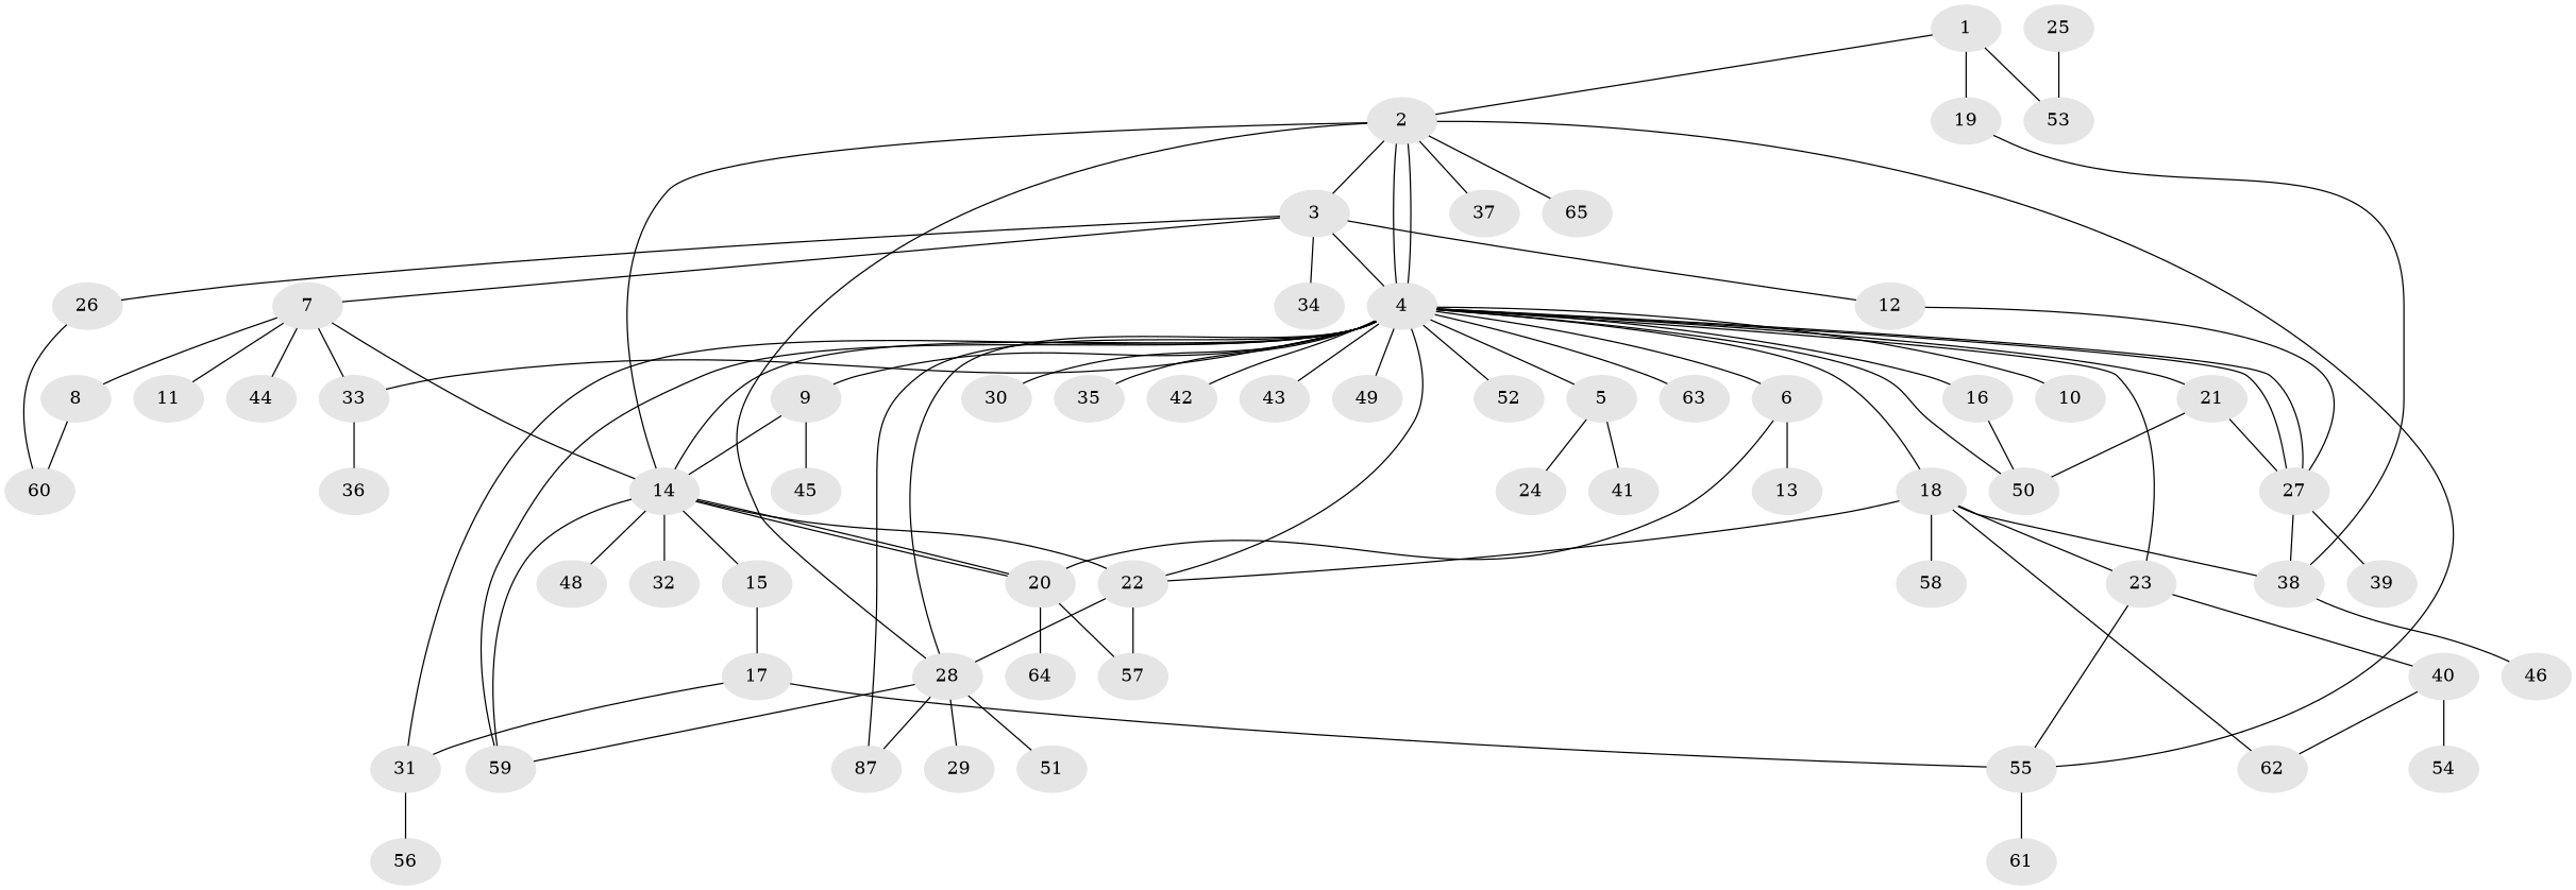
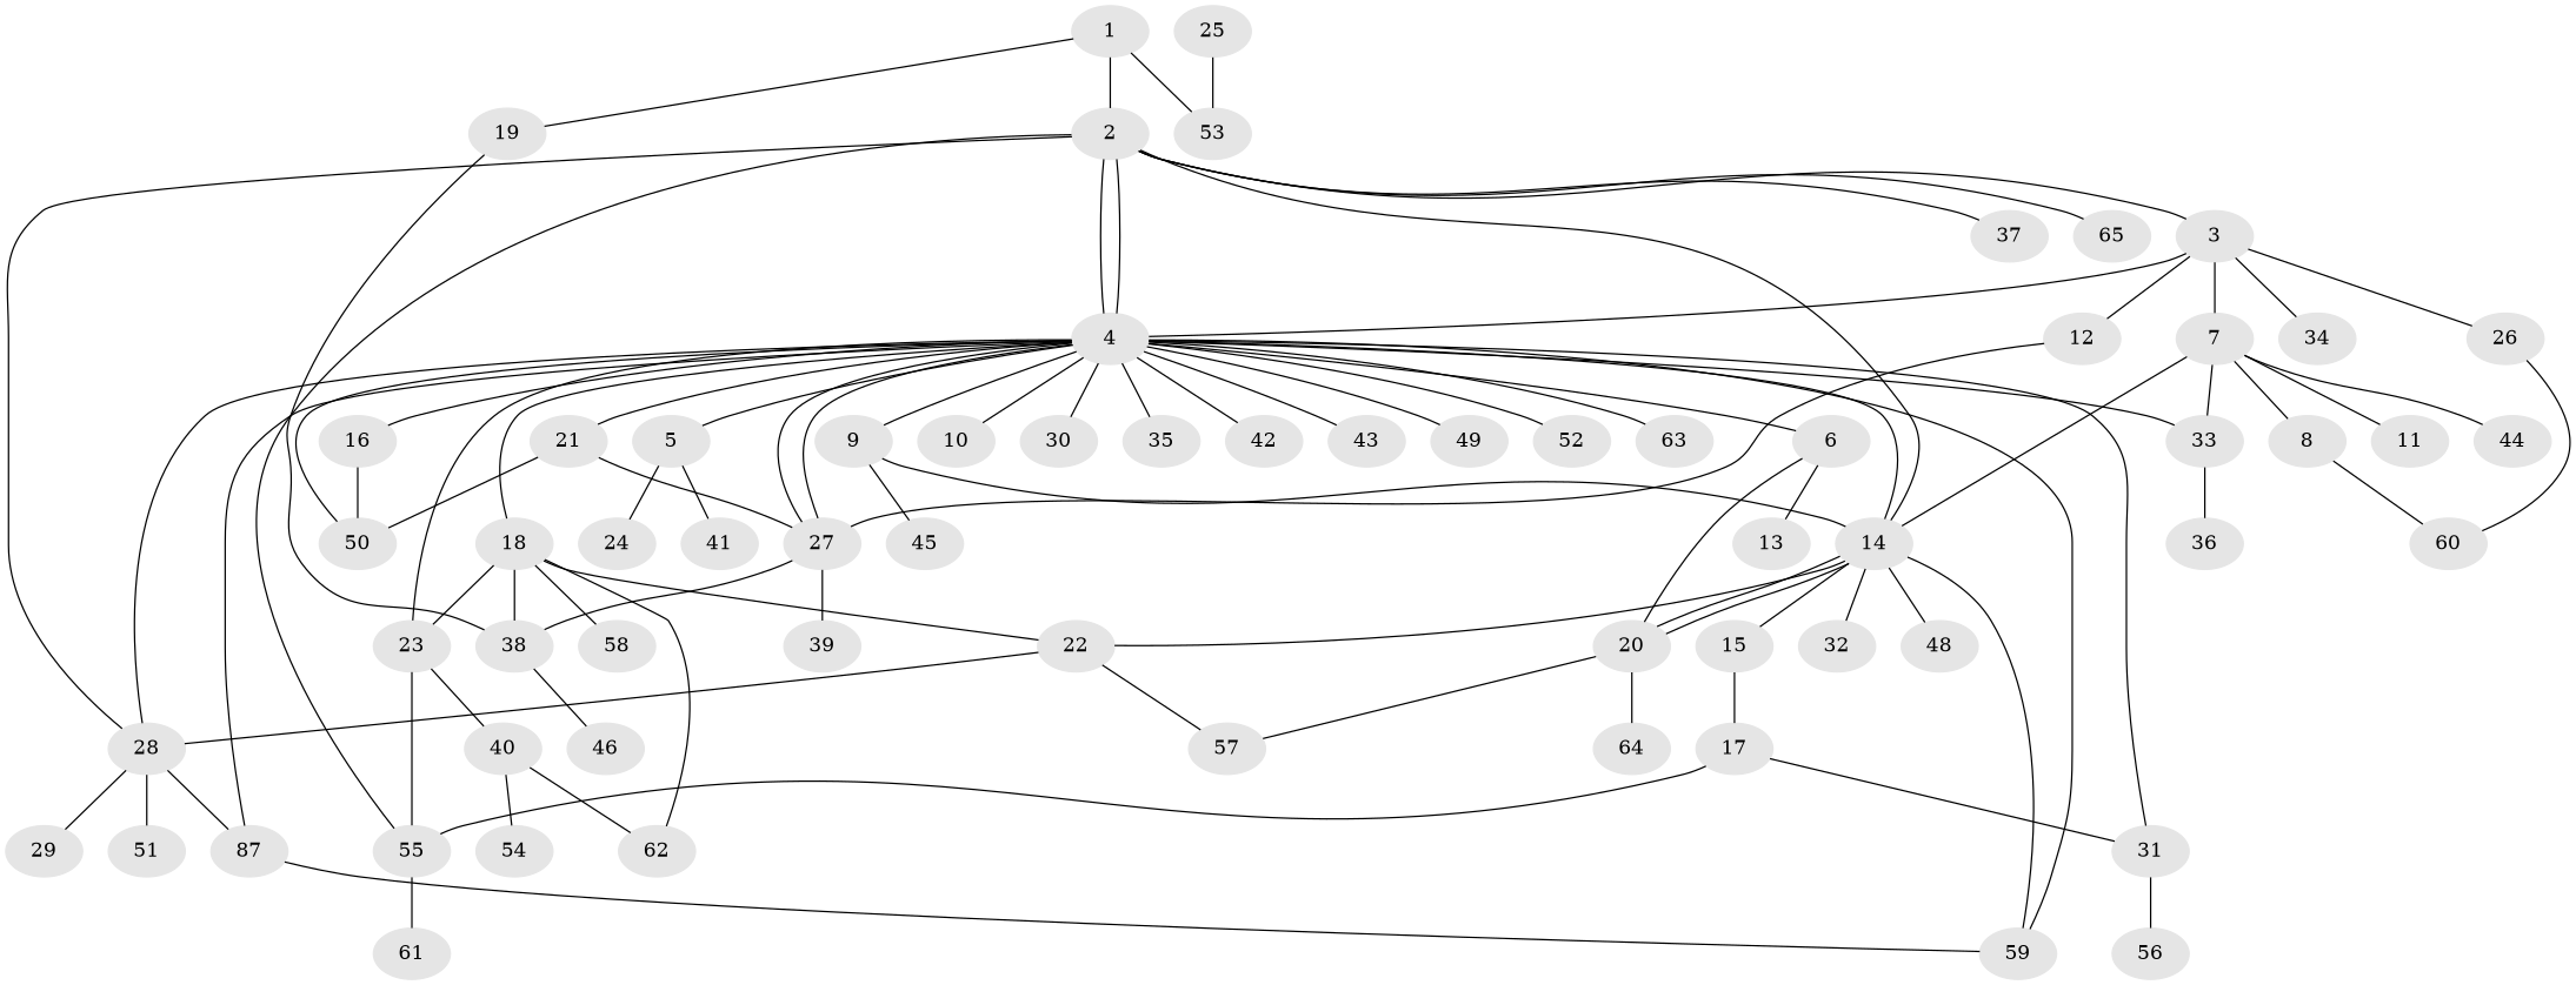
  graph {
    node [color=gray90 style=filled]
    1
    2
    19
    53
    3
    4
    14
    28
    37
    55
    65
    38
    7
    12
    26
    34
    5
    6
    9
    10
    16
    18
    21
    22
    23
    27
    30
    31
    33
    35
    42
    43
    n33 [label=87]
    49
    50
    52
    59
    63
    20
    15
    32
    48
    29
    51
    61
    8
    11
    44
    60
    24
    41
    13
    45
    58
    62
    57
    40
    25
    39
    56
    36
    64
    17
    46
    54
    1 -- 2
    1 -- 19
    1 -- 53
    2 -- 3
    2 -- 4
    2 -- 4
    2 -- 14
    2 -- 28
    2 -- 37
    2 -- 55
    2 -- 65
    19 -- 38
    3 -- 4
    3 -- 7
    3 -- 12
    3 -- 26
    3 -- 34
    4 -- 14
    4 -- 28
    4 -- 5
    4 -- 6
    4 -- 9
    4 -- 10
    4 -- 16
    4 -- 18
    4 -- 21
-   4 -- 22
    4 -- 23
    4 -- 27
    4 -- 27
    4 -- 30
    4 -- 31
    4 -- 33
    4 -- 35
    4 -- 42
    4 -- 43
    4 -- n33
    4 -- 49
    4 -- 50
    4 -- 52
    4 -- 59
    4 -- 63
    14 -- 22
    14 -- 59
    14 -- 20
    14 -- 20
    14 -- 15
    14 -- 32
    14 -- 48
    28 -- n33
-   28 -- 59
+   n33 -- 59
    28 -- 29
    28 -- 51
    55 -- 61
    38 -- 46
    7 -- 14
    7 -- 33
    7 -- 8
    7 -- 11
    7 -- 44
    12 -- 27
    26 -- 60
    5 -- 24
    5 -- 41
    6 -- 20
    6 -- 13
    9 -- 14
    9 -- 45
    16 -- 50
    18 -- 38
    18 -- 22
    18 -- 23
    18 -- 58
    18 -- 62
    21 -- 27
    21 -- 50
    22 -- 28
    22 -- 57
    23 -- 55
    23 -- 40
    27 -- 38
    27 -- 39
    31 -- 56
    33 -- 36
    20 -- 57
    20 -- 64
    15 -- 17
    8 -- 60
    40 -- 62
    40 -- 54
    25 -- 53
    17 -- 55
    17 -- 31
  }
